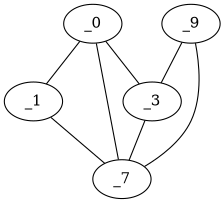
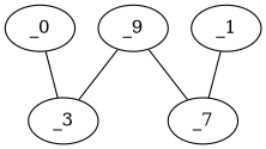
  graph {
    _0 [x=0.602213 y=2.89545]
    _1 [x=0.575654 y=0.60542]
    _3 [x=1.59537 y=1.58572]
    n4 [label=_7 x=1.84769 y=2.58173]
    n5 [label=_9 x=0.779231 y=1.96084]
-   _0 -- _1
    _0 -- _3
-   _0 -- n4
    _1 -- n4
-   _3 -- n4
    n5 -- _3
    n5 -- n4
  }
